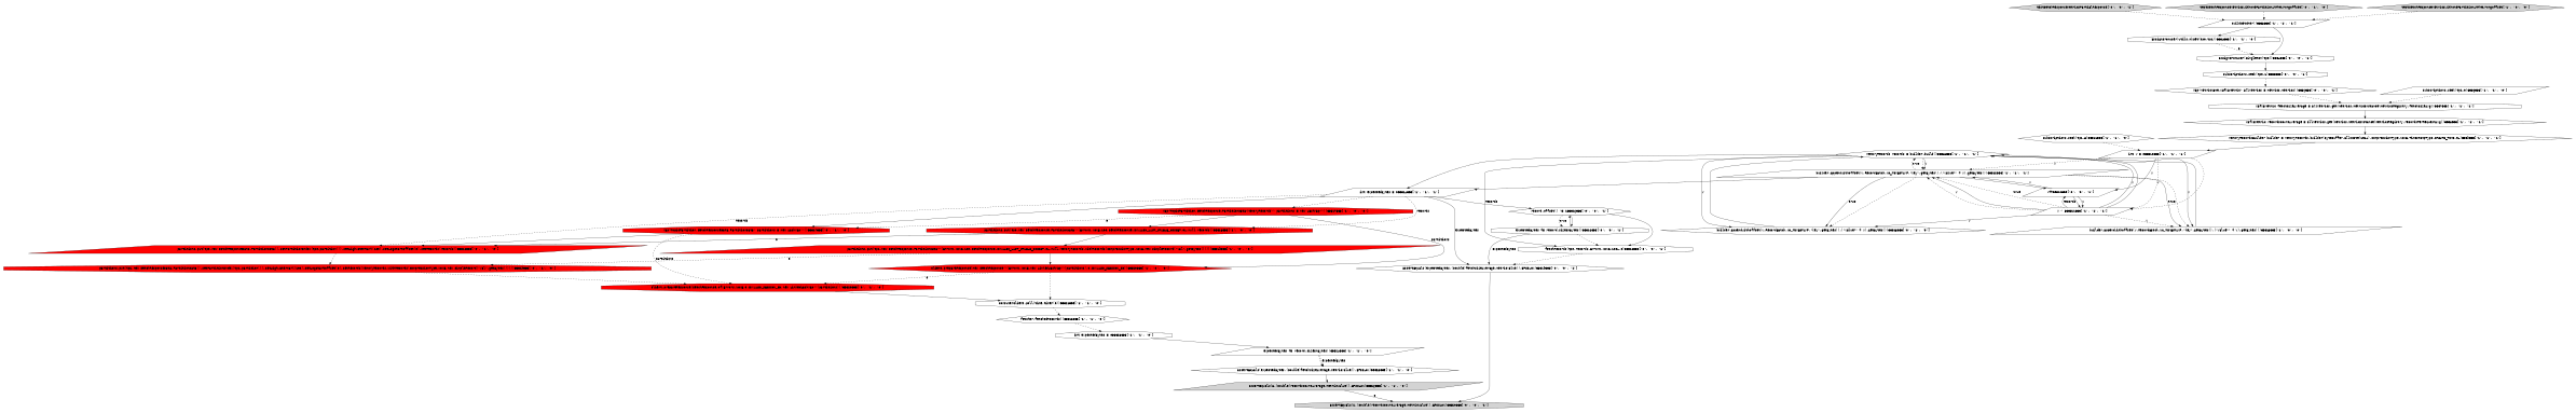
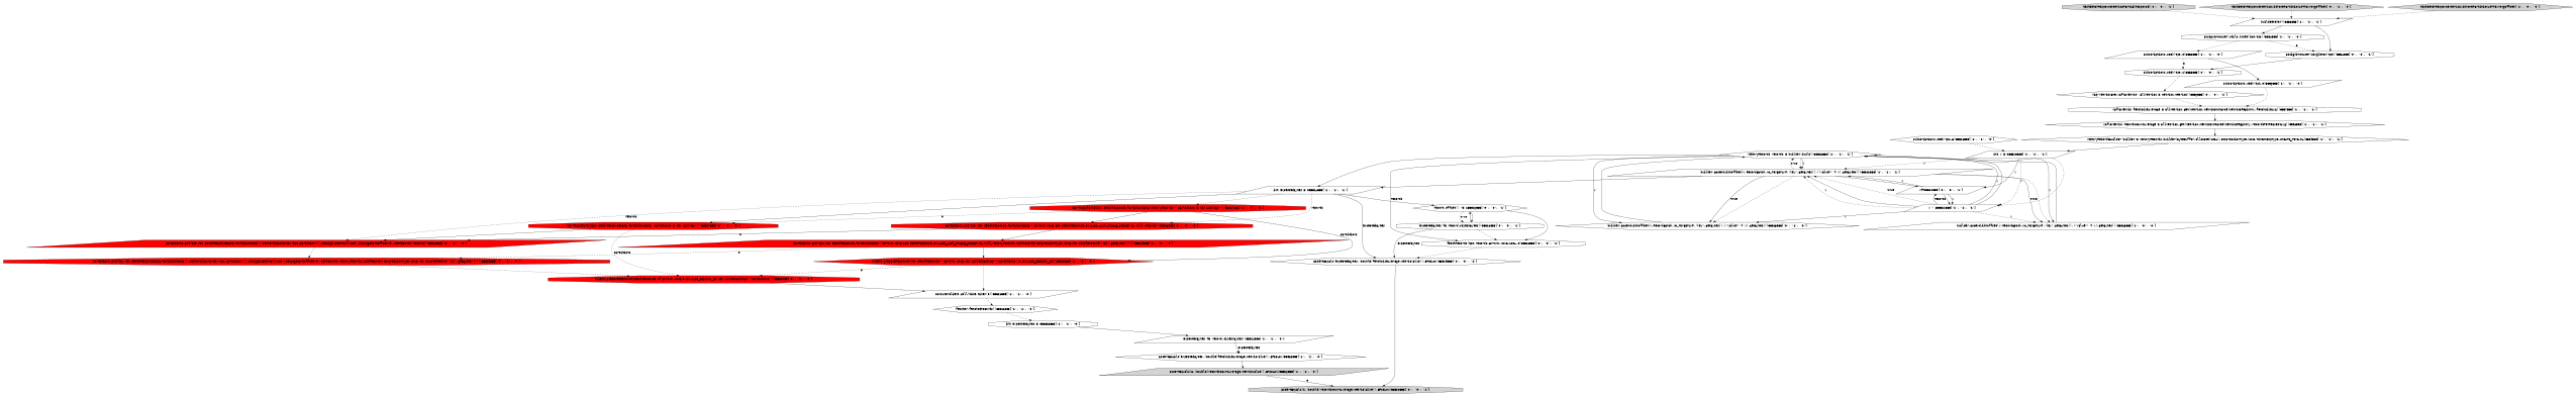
  digraph {
    fontname="DejaVu Sans Mono"
    node [fillcolor=white fontname="DejaVu Sans Mono" shape=hexagon style=filled]
    edge [fontname="DejaVu Sans Mono" style=solid]
    n1 [label="expectedBytes += record.sizeInBytes()@@@24@@@['1', '1', '0']" shape=parallelogram]
    n2 [label="assertEquals(expectedBytes,(Double)fetchSizeAverage.metricValue(),EPSILON)@@@25@@@['1', '1', '0']"]
    n3 [fillcolor=lightgray label="assertEquals(3,(Double)recordsCountAverage.metricValue(),EPSILON)@@@26@@@['1', '1', '0']" shape=parallelogram]
    n4 [fillcolor=red label="client.prepareResponse(FetchResponse.of(Errors.NONE,0,INVALID_SESSION_ID,new LinkedHashMap<>(partitions)))@@@20@@@['0', '1', '0']" shape=octagon]
-   n5 [label="consumerClient.poll(time.timer(0))@@@21@@@['1', '1', '0']" shape=octagon]
+   n5 [label="consumerClient.poll(time.timer(0))@@@21@@@['1', '1', '0']" shape=parallelogram]
    n6 [label="fetcher.fetchedRecords()@@@22@@@['1', '1', '0']"]
    n7 [label="int v = 0@@@10@@@['1', '1', '1']" shape=parallelogram]
    n8 [label="builder.appendWithOffset(v,RecordBatch.NO_TIMESTAMP,\"key\".getBytes(),(\"value-\" + v).getBytes())@@@12@@@['1', '1', '1']" shape=parallelogram]
    n9 [label="v < 3@@@11@@@['1', '1', '1']" shape=parallelogram]
    n10 [label="v++@@@12@@@['0', '0', '1']" shape=parallelogram]
    n11 [label="MemoryRecords records = builder.build()@@@13@@@['1', '1', '1']"]
    n12 [label="builder.appendWithOffset(v,RecordBatch.NO_TIMESTAMP,\"key\".getBytes(),(\"value-\" + v).getBytes())@@@15@@@['0', '1', '0']"]
    n13 [label="builder.appendWithOffset(v,RecordBatch.NO_TIMESTAMP,\"key\".getBytes(),(\"value-\" + v).getBytes())@@@15@@@['1', '0', '0']" shape=parallelogram]
    n14 [label="int expectedBytes = 0@@@14@@@['1', '1', '1']" shape=parallelogram]
    n15 [fillcolor=red label="Map<TopicPartition,FetchResponse.PartitionData<MemoryRecords>> partitions = new HashMap<>()@@@17@@@['1', '0', '0']" shape=octagon]
    n16 [fillcolor=red label="partitions.put(tp0,new FetchResponse.PartitionData<>(Errors.NONE,100,FetchResponse.INVALID_LAST_STABLE_OFFSET,0L,null,records))@@@18@@@['1', '0', '0']" shape=octagon]
    n17 [fillcolor=red label="client.prepareResponse(new FetchResponse<>(Errors.NONE,new LinkedHashMap<>(partitions),0,INVALID_SESSION_ID))@@@20@@@['1', '0', '0']"]
    n18 [fillcolor=red label="Map<TopicPartition,FetchResponseData.PartitionData> partitions = new HashMap<>()@@@17@@@['0', '1', '0']" shape=octagon]
    n19 [fillcolor=red label="partitions.put(tp1,new FetchResponse.PartitionData<>(Errors.NONE,100,FetchResponse.INVALID_LAST_STABLE_OFFSET,0L,null,MemoryRecords.withRecords(CompressionType.NONE,new SimpleRecord(\"val\".getBytes()))))@@@19@@@['1', '0', '0']" shape=parallelogram]
    n20 [fillcolor=red label="partitions.put(tp0,new FetchResponseData.PartitionData().setPartitionIndex(tp0.partition()).setHighWatermark(100).setLogStartOffset(0).setRecords(records))@@@18@@@['0', '1', '0']" shape=parallelogram]
    n21 [fillcolor=red label="partitions.put(tp1,new FetchResponseData.PartitionData().setPartitionIndex(tp1.partition()).setHighWatermark(100).setLogStartOffset(0).setRecords(MemoryRecords.withRecords(CompressionType.NONE,new SimpleRecord(\"val\".getBytes()))))@@@19@@@['0', '1', '0']" shape=octagon]
    n22 [label="fetchRecords(tp0,records,Errors.NONE,100L,0)@@@18@@@['0', '0', '1']" shape=octagon]
    n23 [label="assertEquals(expectedBytes,(Double)fetchSizeAverage.metricValue(),EPSILON)@@@19@@@['0', '0', '1']"]
    n24 [fillcolor=lightgray label="assertEquals(2,(Double)recordsCountAverage.metricValue(),EPSILON)@@@20@@@['0', '0', '1']" shape=octagon]
    n25 [label="buildFetcher()@@@3@@@['1', '1', '1']" shape=parallelogram]
    n26 [label="assignFromUser(Utils.mkSet(tp0,tp1))@@@4@@@['1', '1', '0']" shape=octagon]
    n27 [label="assignFromUser(singleton(tp0))@@@4@@@['0', '0', '1']" shape=octagon]
+   n28 [label="subscriptions.seek(tp0,0)@@@5@@@['1', '1', '0']" shape=parallelogram]
    n29 [label="subscriptions.seek(tp0,1)@@@5@@@['0', '0', '1']" shape=octagon]
    n30 [label="subscriptions.seek(tp1,5)@@@11@@@['1', '1', '0']"]
    n31 [label="int expectedBytes = 0@@@23@@@['1', '1', '0']" shape=octagon]
    n32 [label="record.offset() >= 1@@@16@@@['0', '0', '1']"]
    n33 [label="KafkaMetric fetchSizeAverage = allMetrics.get(metrics.metricInstance(metricsRegistry.fetchSizeAvg))@@@7@@@['1', '1', '1']" shape=octagon]
    n34 [label="KafkaMetric recordsCountAverage = allMetrics.get(metrics.metricInstance(metricsRegistry.recordsPerRequestAvg))@@@8@@@['1', '1', '1']"]
    n35 [label="MemoryRecordsBuilder builder = MemoryRecords.builder(ByteBuffer.allocate(1024),CompressionType.NONE,TimestampType.CREATE_TIME,0L)@@@9@@@['1', '1', '1']"]
    n36 [label="Map<MetricName,KafkaMetric> allMetrics = metrics.metrics()@@@6@@@['0', '0', '1']"]
    n37 [label="expectedBytes += record.sizeInBytes()@@@16@@@['0', '0', '1']" shape=octagon]
    n38 [label="subscriptions.seek(tp1,0)@@@6@@@['1', '1', '0']" shape=parallelogram]
-   n39 [fillcolor=lightgray label="testFetchResponseMetricsPartialResponse['0', '0', '1']"]
+   n39 [fillcolor=lightgray label="testFetchResponseMetricsPartialResponse['0', '0', '1']" shape=octagon]
    n40 [fillcolor=lightgray label="testFetchResponseMetricsWithOnePartitionAtTheWrongOffset['0', '1', '0']"]
    n41 [fillcolor=lightgray label="testFetchResponseMetricsWithOnePartitionAtTheWrongOffset['1', '0', '0']"]
    n1 -> n2 [style=dashed]
    n1 -> n2 [label=expectedBytes style=dashed]
    n2 -> n3
    n3 -> n24 [label=0]
    n4 -> n5
    n5 -> n6 [style=dashed]
    n6 -> n31 [style=dashed]
    n7 -> n8 [label=v style=dashed]
    n7 -> n9 [label=v style=dashed]
    n7 -> n9 [style=dashed]
    n7 -> n10 [label=v]
    n8 -> n10
    n8 -> n11 [label=true style=dashed]
    n8 -> n12 [label=true]
    n8 -> n12 [style=dashed]
    n8 -> n13 [label=true]
    n8 -> n13 [style=dashed]
    n8 -> n14
    n9 -> n8 [label=v style=dashed]
    n9 -> n8
    n9 -> n8 [label=true style=dashed]
    n9 -> n10 [label=records]
    n9 -> n11 [label=v]
    n9 -> n11
    n9 -> n12 [label=v]
    n9 -> n13 [label=v style=dashed]
    n10 -> n8 [label=v]
    n10 -> n9 [label=v]
    n10 -> n9
    n11 -> n8 [style=dashed]
    n11 -> n8 [label=v]
    n11 -> n12 [label=v]
    n11 -> n13 [label=v]
    n11 -> n14
    n11 -> n22 [label=records]
    n12 -> n11
    n13 -> n11
    n14 -> n15 [style=dashed]
    n14 -> n16 [label=records style=dashed]
    n14 -> n18
    n14 -> n20 [label=records style=dashed]
    n14 -> n23 [label=expectedBytes]
    n14 -> n32
    n15 -> n16
    n15 -> n17 [label=partitions]
    n15 -> n18 [label=0 style=dashed]
    n16 -> n19
    n16 -> n20 [label=0]
    n17 -> n4 [label=0 style=dashed]
    n17 -> n5 [style=dashed]
    n18 -> n4 [label=partitions style=dashed]
    n18 -> n20
    n19 -> n17
    n19 -> n21 [label=0 style=dashed]
    n20 -> n21 [style=dashed]
    n21 -> n4 [style=dashed]
    n22 -> n23 [style=dashed]
    n23 -> n24
    n25 -> n26
    n25 -> n27
    n26 -> n27 [label=0 style=dashed]
+   n26 -> n28 [style=dashed]
    n27 -> n29
+   n28 -> n29 [label=0 style=dashed]
+   n28 -> n38
    n29 -> n36 [style=dashed]
    n30 -> n7 [style=dashed]
    n31 -> n1
    n32 -> n22
    n32 -> n37
    n32 -> n37 [label=true style=dashed]
    n33 -> n34
    n34 -> n35
    n35 -> n7
    n36 -> n33 [style=dashed]
    n37 -> n22 [style=dashed]
    n37 -> n23 [label=expectedBytes]
    n37 -> n32
    n38 -> n33 [style=dashed]
    n39 -> n25 [style=dashed]
    n40 -> n25 [style=dashed]
    n41 -> n25 [style=dashed]
  }
